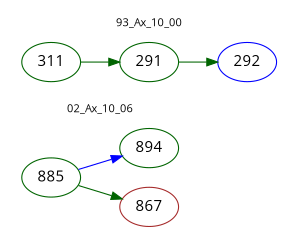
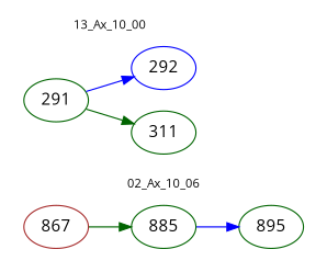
  digraph {
    fontname="Open Sans"
    rankdir=LR
    node [color=darkgreen fontname="Open Sans"]
    edge [color=darkgreen fontname="Open Sans"]
    n1 [label=885]
    n2 [color=brown label=867]
-   n3 [label=894]
+   n3 [label=895]
    n4 [label=291]
    n5 [label=311]
    n6 [color=blue label=292]
    subgraph cluster_1 {
      color=white
      fontsize=10
      label="02_Ax_10_06"
      n1
      n2
      n3
    }
    subgraph cluster_2 {
      color=white
      fontsize=10
-     label="93_Ax_10_00"
+     label="13_Ax_10_00"
      n4
      n5
      n6
    }
-   n1 -> n2
+   n2 -> n1
    n1 -> n3 [color=blue]
-   n5 -> n4
-   n4 -> n6
+   n4 -> n5
+   n4 -> n6 [color=blue]
  }
